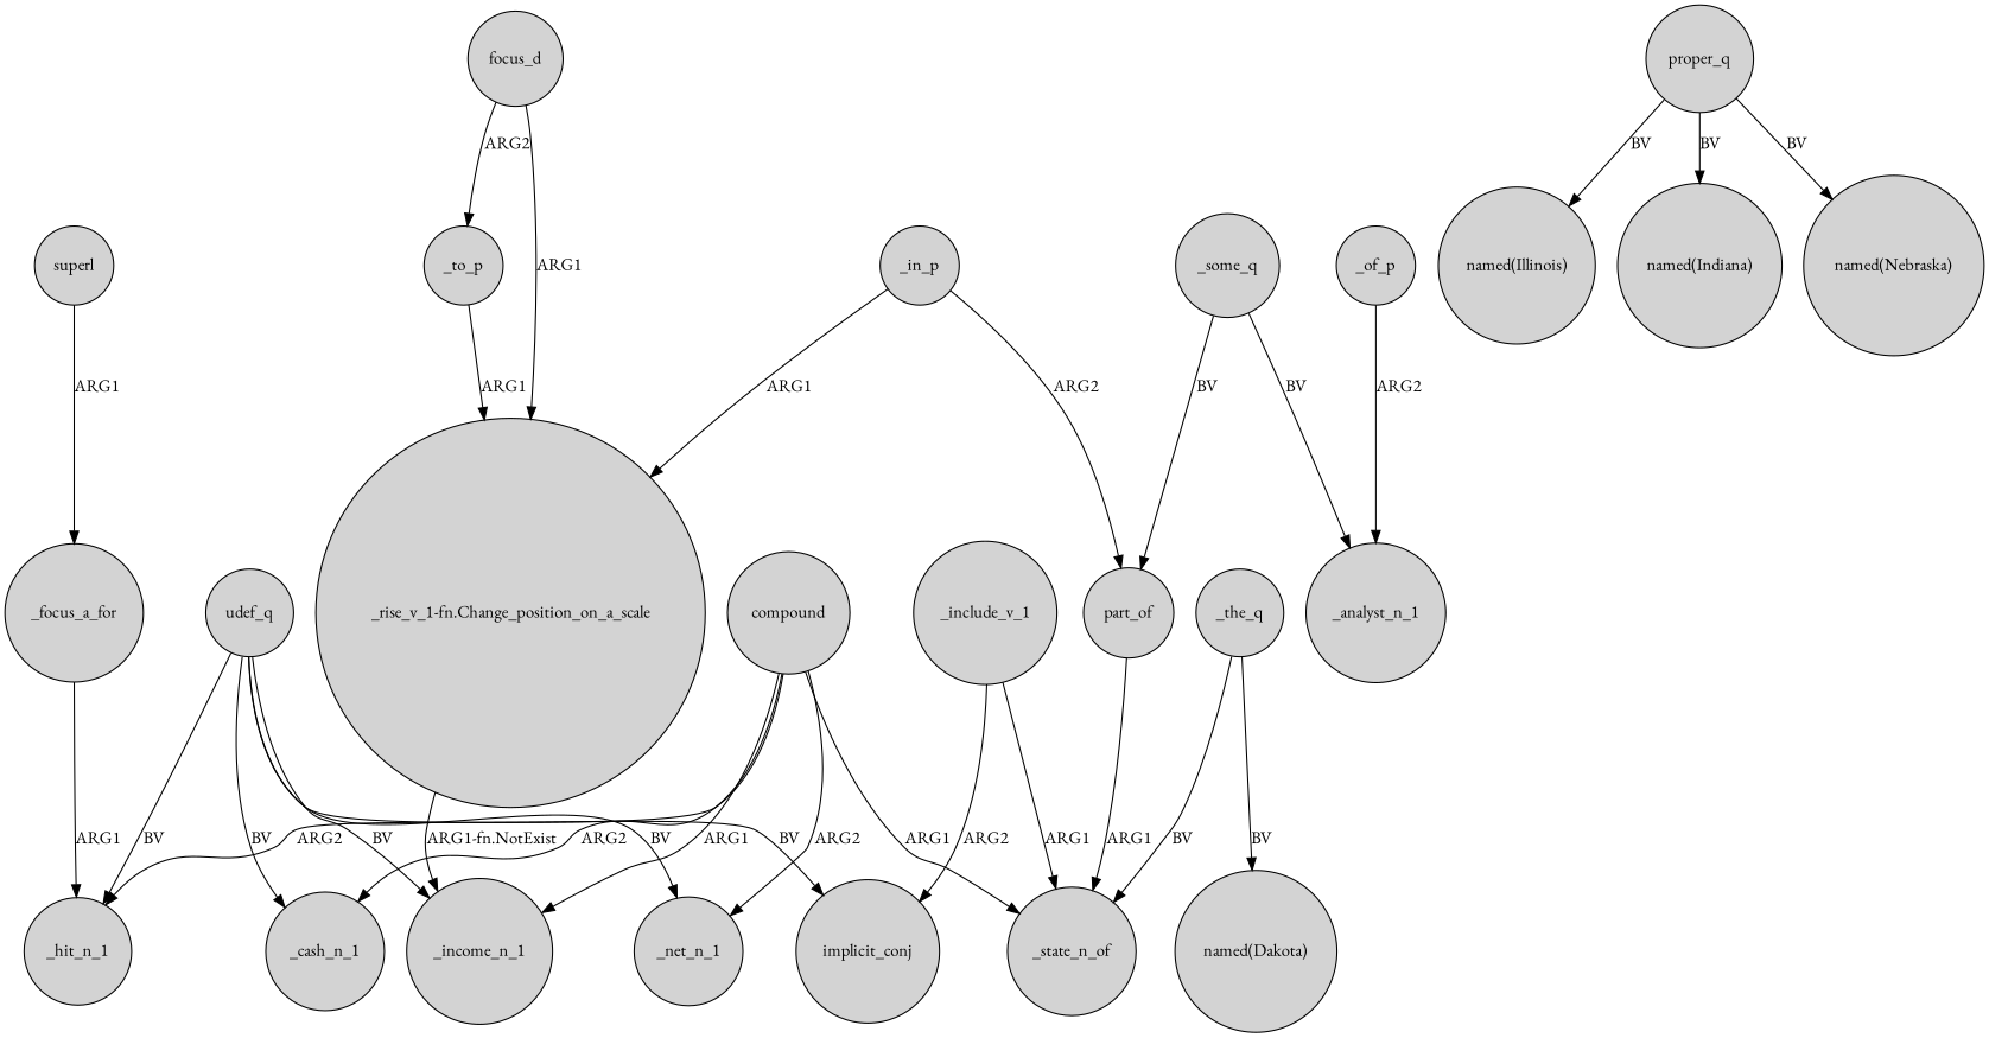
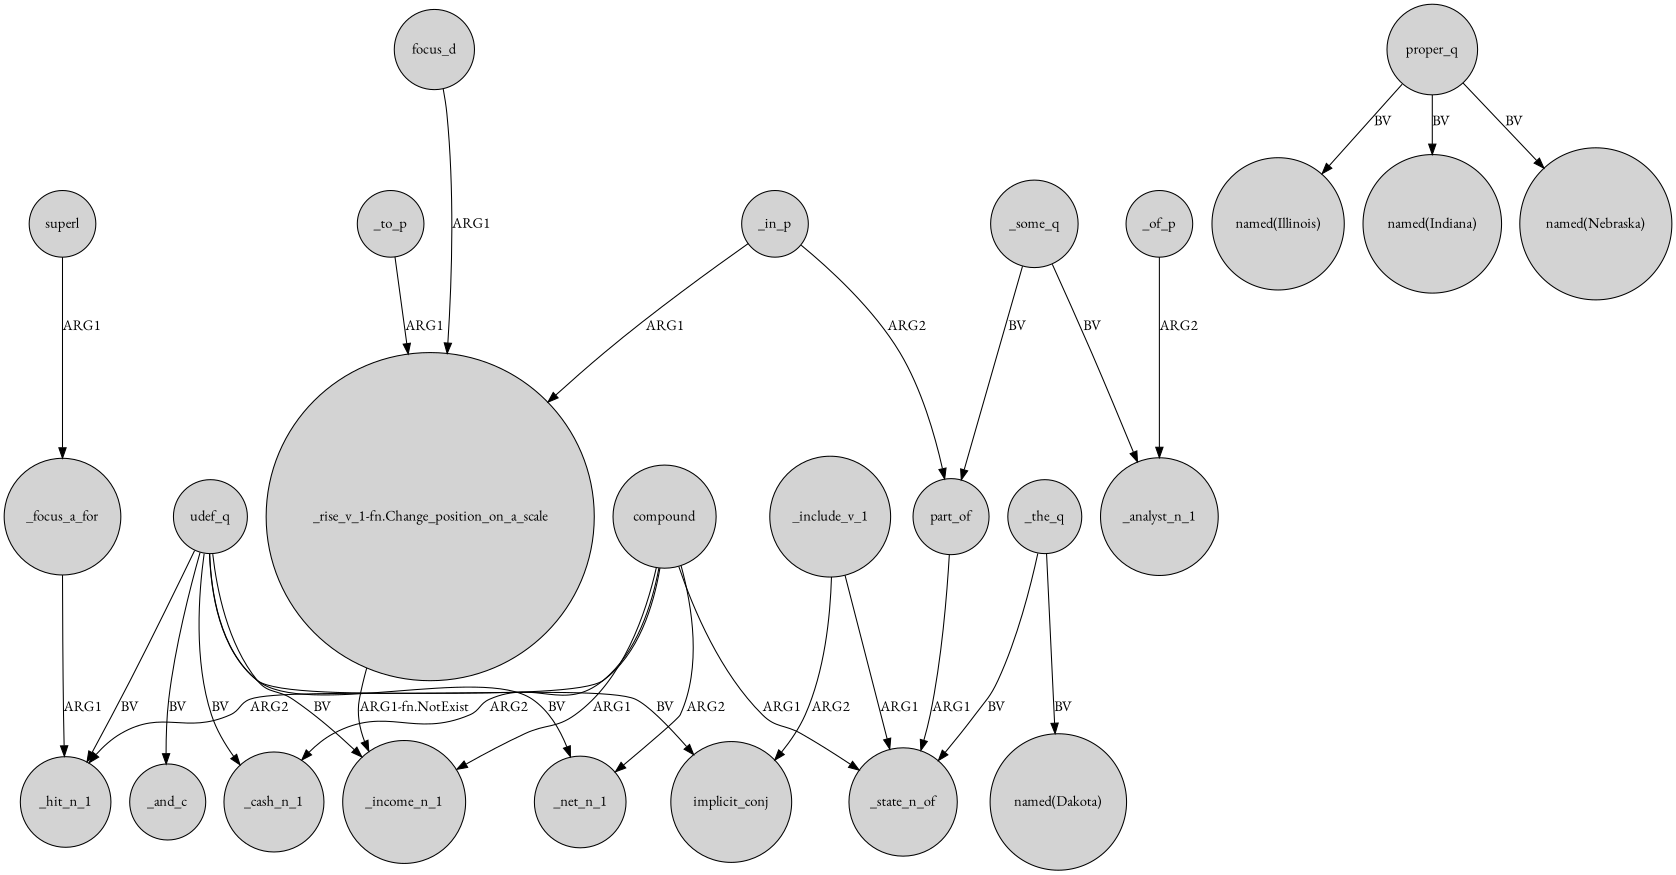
  digraph {
    fontname="EB Garamond"
    node [fontname="EB Garamond" shape=circle style=filled]
    edge [fontname="EB Garamond"]
    udef_q
    _hit_n_1
    _income_n_1
    _cash_n_1
    implicit_conj
    _net_n_1
+   _and_c
    n8 [label=_focus_a_for]
    superl
    compound
    _state_n_of
    focus_d
    _to_p
    "_rise_v_1-fn.Change_position_on_a_scale"
    _the_q
    "named(Dakota)"
    part_of
    _of_p
    _analyst_n_1
    _include_v_1
    proper_q
    "named(Illinois)"
    "named(Indiana)"
    "named(Nebraska)"
    _in_p
    _some_q
    udef_q -> _hit_n_1 [label=BV]
    udef_q -> _income_n_1 [label=BV]
    udef_q -> _cash_n_1 [label=BV]
    udef_q -> implicit_conj [label=BV]
    udef_q -> _net_n_1 [label=BV]
+   udef_q -> _and_c [label=BV]
    n8 -> _hit_n_1 [label=ARG1]
    superl -> n8 [label=ARG1]
    compound -> _hit_n_1 [label=ARG2]
    compound -> _income_n_1 [label=ARG1]
    compound -> _cash_n_1 [label=ARG2]
    compound -> _net_n_1 [label=ARG2]
    compound -> _state_n_of [label=ARG1]
-   focus_d -> _to_p [label=ARG2]
    focus_d -> "_rise_v_1-fn.Change_position_on_a_scale" [label=ARG1]
    _to_p -> "_rise_v_1-fn.Change_position_on_a_scale" [label=ARG1]
    "_rise_v_1-fn.Change_position_on_a_scale" -> _income_n_1 [label="ARG1-fn.NotExist"]
    _the_q -> _state_n_of [label=BV]
    _the_q -> "named(Dakota)" [label=BV]
    part_of -> _state_n_of [label=ARG1]
    _of_p -> _analyst_n_1 [label=ARG2]
    _include_v_1 -> implicit_conj [label=ARG2]
    _include_v_1 -> _state_n_of [label=ARG1]
    proper_q -> "named(Illinois)" [label=BV]
    proper_q -> "named(Indiana)" [label=BV]
    proper_q -> "named(Nebraska)" [label=BV]
    _in_p -> "_rise_v_1-fn.Change_position_on_a_scale" [label=ARG1]
    _in_p -> part_of [label=ARG2]
    _some_q -> part_of [label=BV]
    _some_q -> _analyst_n_1 [label=BV]
  }
